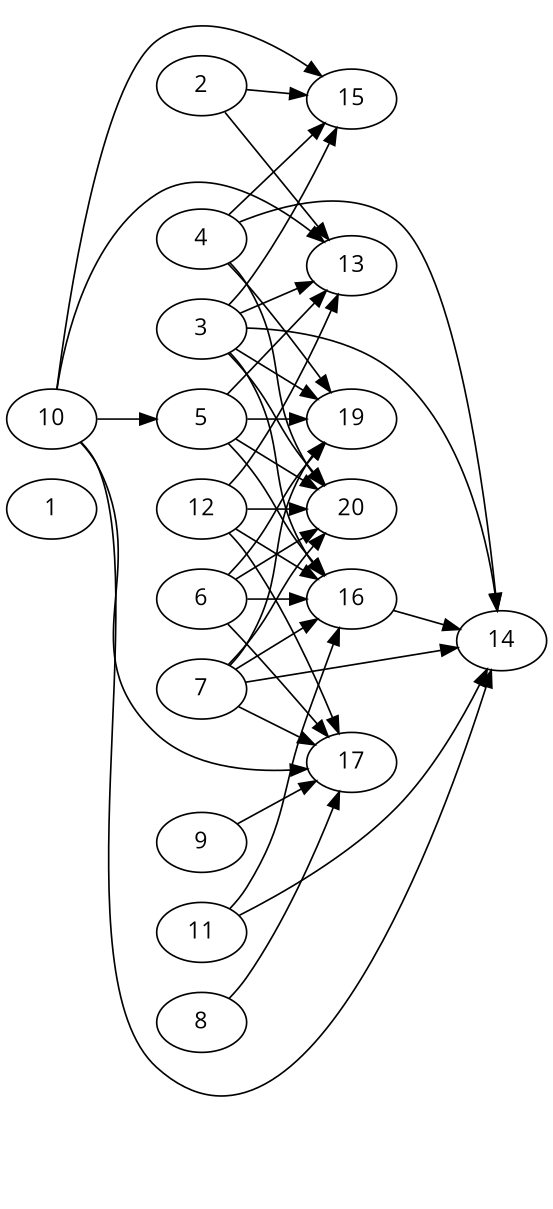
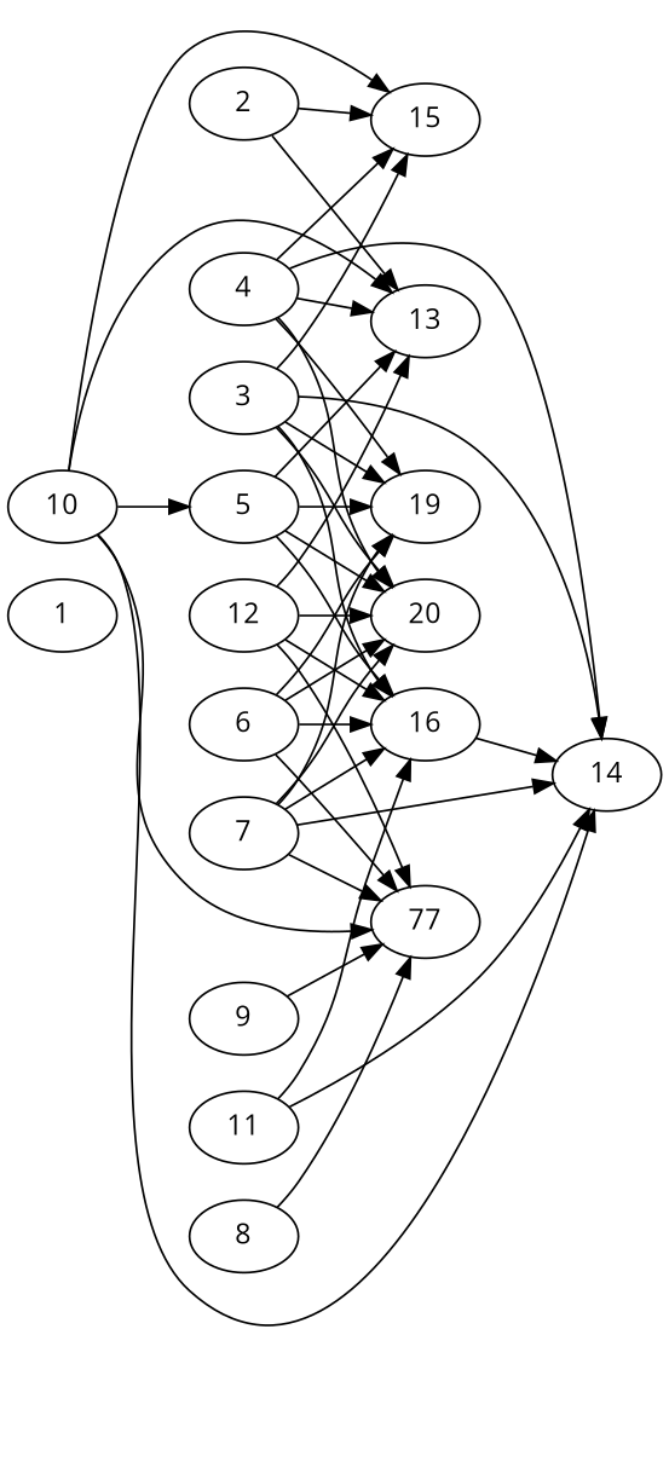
  digraph {
    fontname="Open Sans"
    rankdir=LR
    node [alpha=0.06 fontname="Open Sans"]
    edge [fontname="Open Sans"]
    1 [expect_size=15884288]
    2 [expect_size=50063360]
    13 [expect_size=29349888]
    15 [alpha=0.13 expect_size=28491776]
    3 [expect_size=8014848]
    14 [alpha=0.10 expect_size=43846656]
    16 [alpha=0.16 expect_size=26756096]
    19 [alpha=0.19 expect_size=21795840]
    20 [alpha=0.17 expect_size=41202688]
    4 [alpha=0.13 expect_size=50077696]
    5 [alpha=0.19 expect_size=26379264]
    6 [alpha=0.17 expect_size=12575744]
-   17 [alpha=0.02 expect_size=19400704]
+   17 [alpha=0.02 expect_size=19400704 label=77]
    7 [alpha=0.07 expect_size=40088576]
    8 [alpha=0.14 expect_size=12613632]
    9 [alpha=0.08 expect_size=39738368]
    10 [alpha=0.03 expect_size=28442624]
    11 [expect_size=48540672]
    12 [alpha=0.05 expect_size=15436800]
    2 -> 13
    2 -> 15
-   3 -> 13
+   4 -> 13
    3 -> 15
    3 -> 14
    3 -> 16
    3 -> 19
    3 -> 20
    16 -> 14
    4 -> 15
    4 -> 14
    4 -> 19
    4 -> 20
    5 -> 13
    5 -> 16
    5 -> 19
    5 -> 20
    6 -> 16
    6 -> 19
    6 -> 20
    6 -> 17
    7 -> 14
    7 -> 16
    7 -> 19
    7 -> 20
    7 -> 17
    8 -> 17
    9 -> 17
    10 -> 13
    10 -> 15
    10 -> 14
    10 -> 5
    10 -> 17
    11 -> 14
    11 -> 16
    12 -> 13
    12 -> 16
    12 -> 20
    12 -> 17
  }
